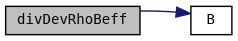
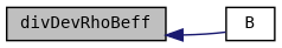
  digraph {
    rankdir=LR
    fontname="DejaVu Sans Mono"
    node [color=black fontname="DejaVu Sans Mono" fontsize=10 shape=record]
    n1 [fillcolor=grey75 fontcolor=black height=0.2 label=divDevRhoBeff style=filled width=0.4]
    n2 [height=0.2 label=B width=0.4]
-   n2 -> n1 [color=midnightblue dir=back fontname="DejaVu Sans Mono" fontsize=10 labelfontname=FreeSans labelfontsize=10 style=solid]
+   n1 -> n2 [color=midnightblue dir=back fontname="DejaVu Sans Mono" fontsize=10 labelfontname=FreeSans labelfontsize=10 style=solid]
  }
